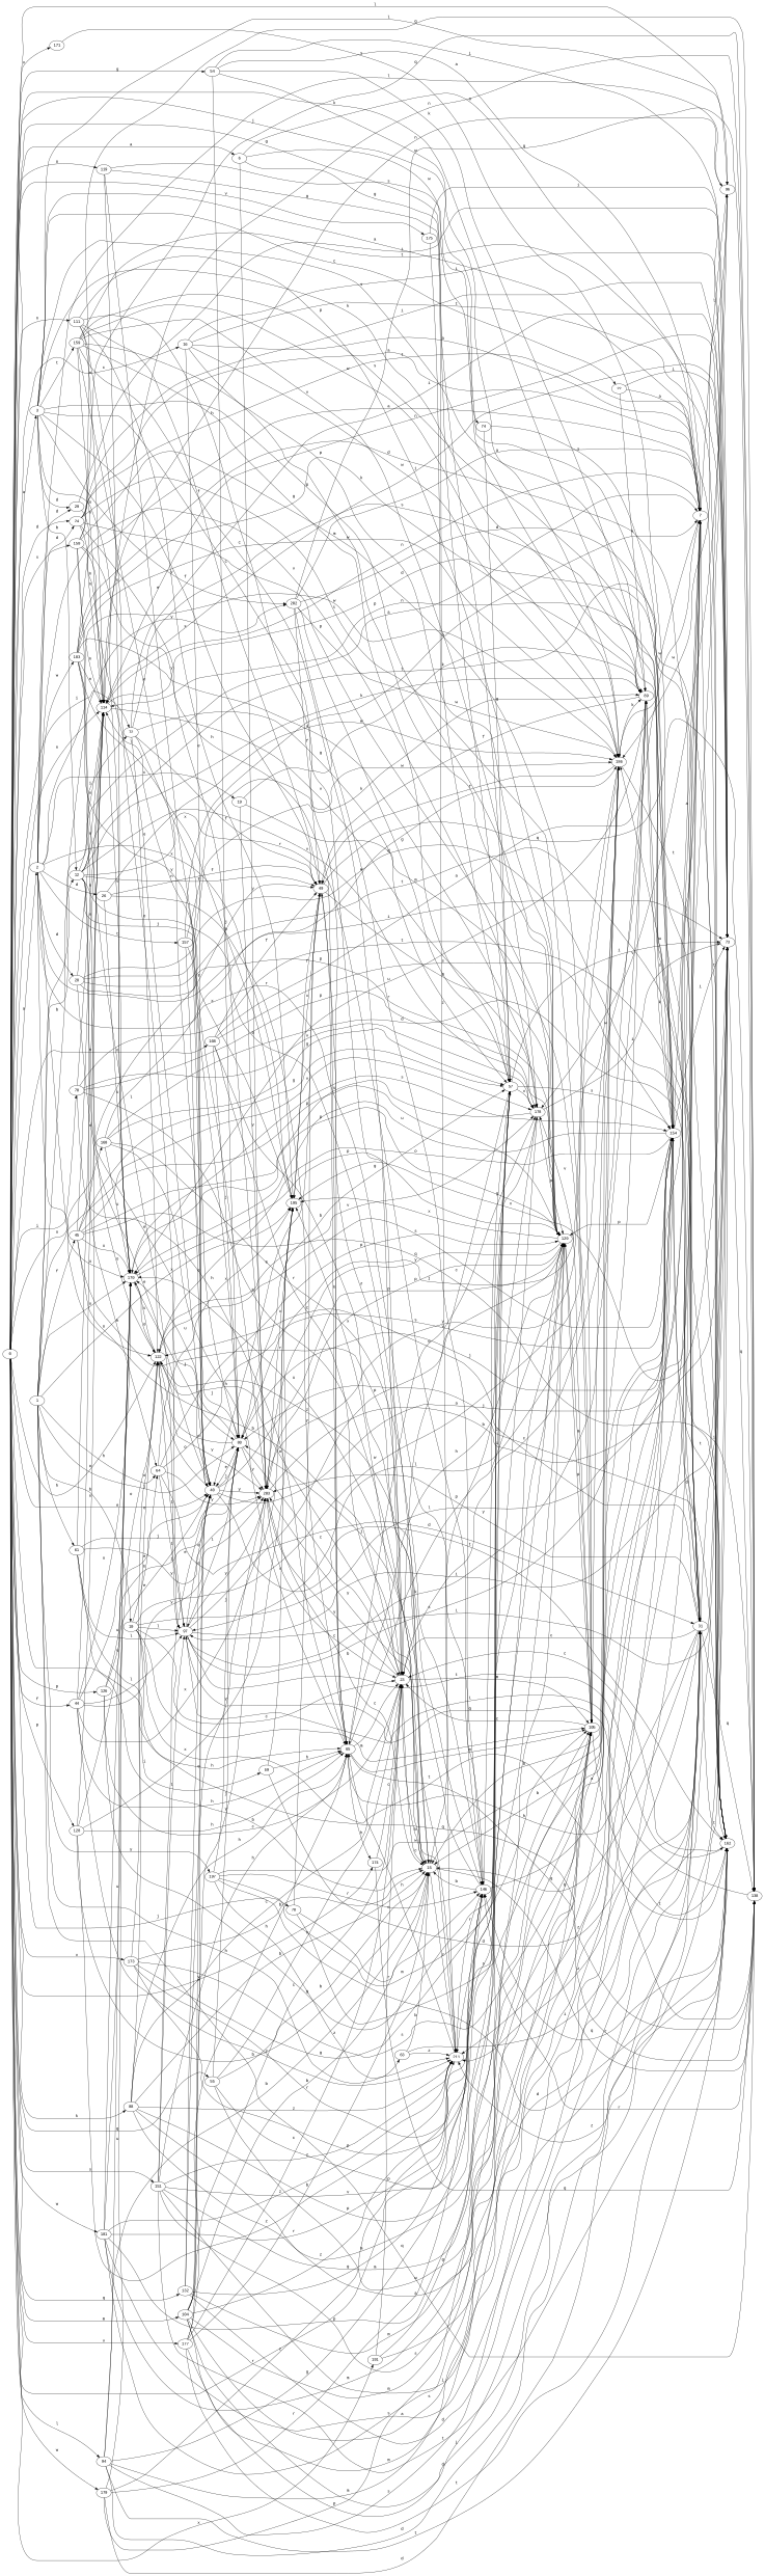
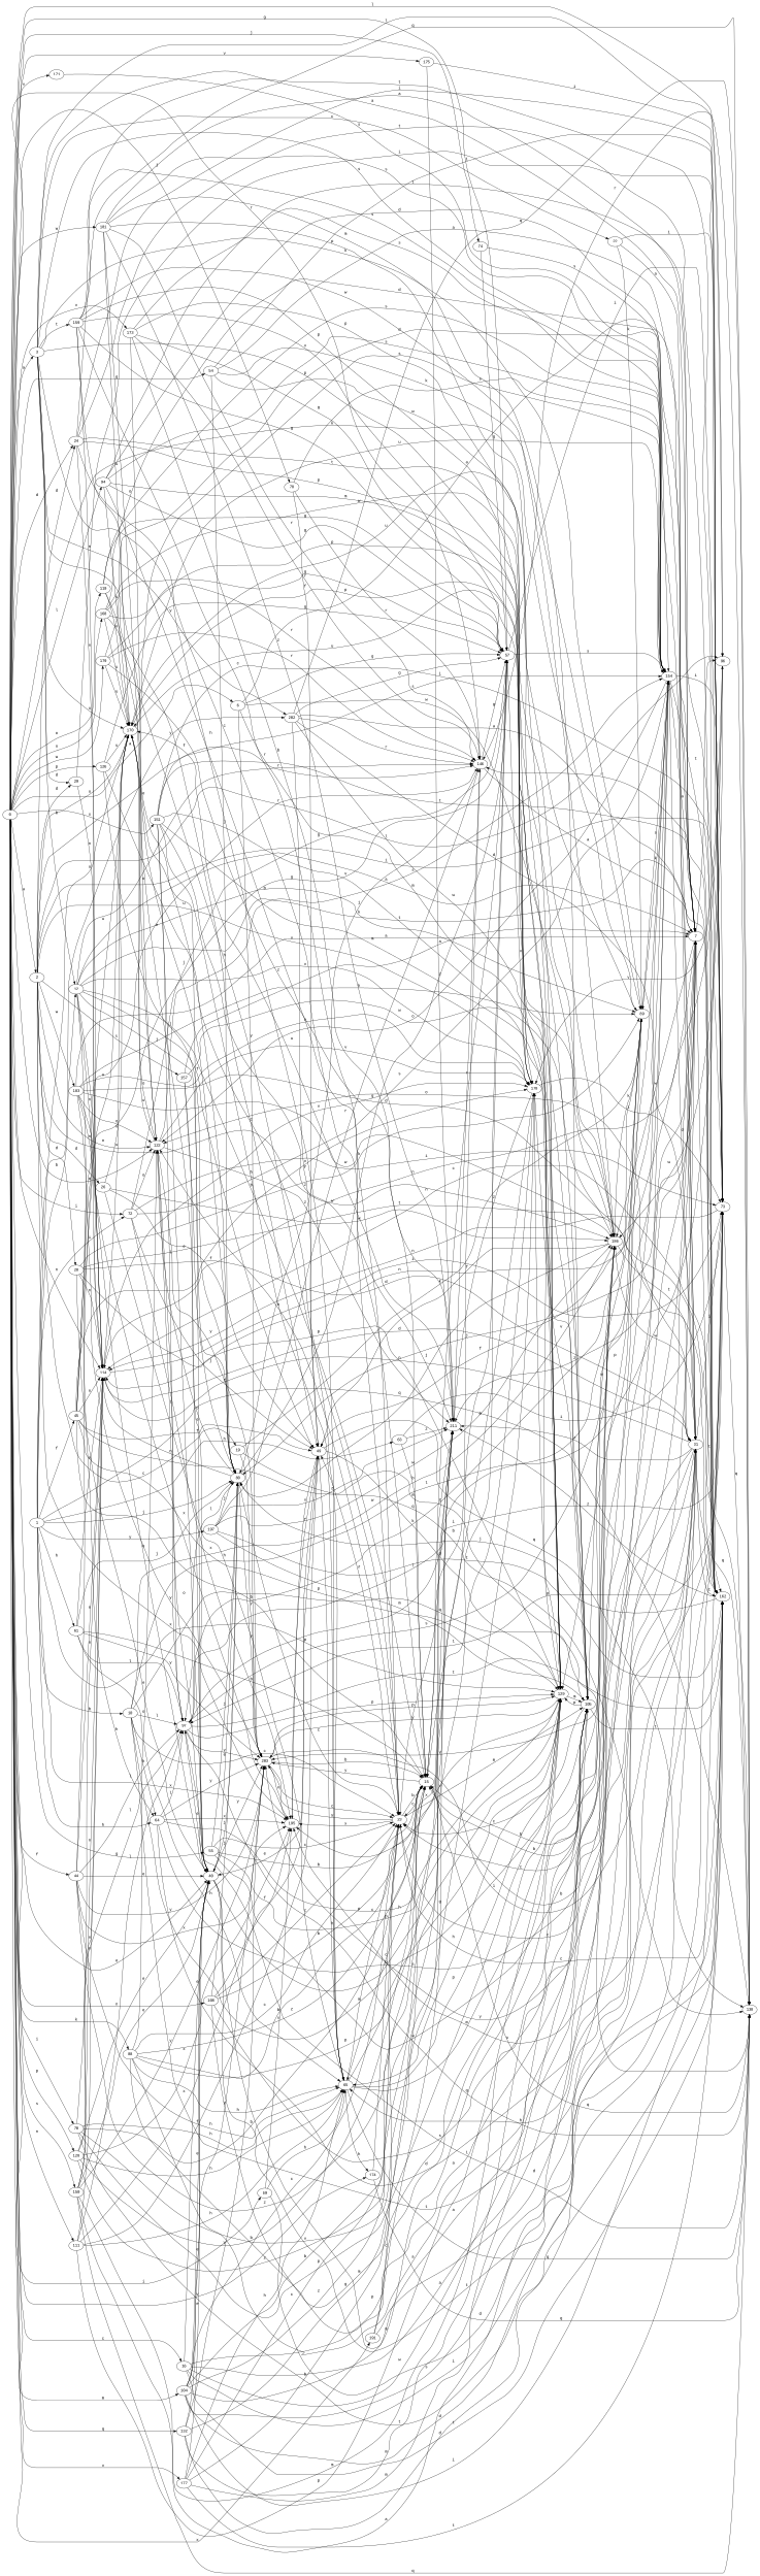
  strict digraph {
    fontname="Liberation Mono"
    rankdir=LR
    node [fontname="Liberation Mono"]
    edge [fontname="Liberation Mono"]
    0
    2
    3
    6
    16
    24
    40
    44
    54
    55
    57
    69
    70
    72
    74
    78
    88
    89
    94
    96
    104
    108
    111
    114
    119
    122
    126
    128
    132
    146
    150
    151
    168
    171
    173
    174
    175
    177
    179
    181
    191
    170
    195
    19
    26
    28
    29
    73
    157
    178
    183
    186
    12
    129
    202
    7
    22
    23
    49
    154
    159
    105
    203
    162
    138
    65
    80
    211
    97
    15
    31
    1
    10
    45
    61
    63
    64
    197
    0 -> 2 [label=a]
    0 -> 3 [label=a]
    0 -> 6 [label=a]
    0 -> 16 [label=c]
    0 -> 24 [label=d]
    0 -> 40 [label=e]
    0 -> 44 [label=f]
    0 -> 54 [label=g]
    0 -> 55 [label=g]
    0 -> 57 [label=g]
    0 -> 69 [label=i]
    0 -> 70 [label=i]
    0 -> 72 [label=i]
    0 -> 74 [label=j]
    0 -> 78 [label=j]
    0 -> 88 [label=k]
    0 -> 89 [label=k]
    0 -> 94 [label=l]
    0 -> 96 [label=l]
    0 -> 104 [label=m]
    0 -> 108 [label=n]
    0 -> 111 [label=n]
    0 -> 114 [label=n]
    0 -> 119 [label=o]
    0 -> 122 [label=o]
    0 -> 126 [label=p]
    0 -> 128 [label=p]
    0 -> 132 [label=q]
    0 -> 146 [label=r]
    0 -> 150 [label=s]
    0 -> 151 [label=s]
    0 -> 168 [label=u]
    0 -> 171 [label=v]
    0 -> 173 [label=v]
    0 -> 174 [label=v]
    0 -> 175 [label=v]
    0 -> 177 [label=v]
    0 -> 179 [label=w]
    0 -> 181 [label=w]
    0 -> 191 [label=x]
    2 -> 24 [label=d]
    2 -> 96 [label=l]
    2 -> 122 [label=o]
    2 -> 146 [label=r]
    2 -> 170 [label=u]
    2 -> 195 [label=x]
    2 -> 19 [label=c]
    2 -> 26 [label=d]
    2 -> 28 [label=d]
    2 -> 29 [label=d]
    2 -> 73 [label=i]
    2 -> 157 [label=t]
    2 -> 178 [label=v]
    2 -> 183 [label=w]
    2 -> 186 [label=w]
    3 -> 89 [label=k]
    3 -> 96 [label=l]
    3 -> 170 [label=u]
    3 -> 29 [label=d]
    3 -> 12 [label=b]
    3 -> 129 [label=p]
    3 -> 202 [label=y]
    3 -> 7 [label=a]
    3 -> 22 [label=c]
    3 -> 23 [label=c]
    3 -> 49 [label=f]
    3 -> 154 [label=s]
    3 -> 159 [label=t]
    6 -> 57 [label=g]
    6 -> 186 [label=w]
    6 -> 7 [label=a]
+   6 -> 105 [label=m]
    6 -> 203 [label=y]
    16 -> 40 [label=e]
    16 -> 73 [label=i]
    16 -> 186 [label=w]
    16 -> 129 [label=p]
    16 -> 7 [label=a]
    16 -> 162 [label=t]
    24 -> 114 [label=n]
    24 -> 73 [label=i]
    24 -> 129 [label=p]
    24 -> 105 [label=t]
    24 -> 162 [label=t]
    24 -> 138 [label=q]
    24 -> 65 [label=h]
    40 -> 122 [label=o]
    40 -> 129 [label=p]
    40 -> 7 [label=a]
    40 -> 203 [label=y]
    40 -> 162 [label=t]
    40 -> 80 [label=j]
    44 -> 40 [label=e]
    44 -> 114 [label=n]
    44 -> 170 [label=u]
    44 -> 195 [label=x]
    44 -> 203 [label=y]
    44 -> 65 [label=h]
    44 -> 211 [label=z]
    44 -> 97 [label=l]
    54 -> 89 [label=k]
    54 -> 73 [label=i]
    54 -> 186 [label=w]
    54 -> 7 [label=a]
    54 -> 80 [label=j]
    55 -> 186 [label=w]
    55 -> 129 [label=p]
    55 -> 23 [label=c]
    55 -> 80 [label=j]
    55 -> 15 [label=b]
    57 -> 73 [label=i]
    57 -> 178 [label=v]
    57 -> 23 [label=c]
    57 -> 154 [label=s]
    69 -> 195 [label=x]
    69 -> 65 [label=h]
    69 -> 31 [label=d]
    70 -> 114 [label=n]
    70 -> 178 [label=v]
    70 -> 129 [label=p]
    70 -> 162 [label=t]
    70 -> 65 [label=h]
    70 -> 15 [label=b]
    72 -> 57 [label=g]
    72 -> 122 [label=o]
    72 -> 195 [label=x]
    72 -> 73 [label=i]
    72 -> 49 [label=f]
    72 -> 154 [label=s]
    74 -> 57 [label=g]
    74 -> 154 [label=s]
    78 -> 146 [label=r]
    78 -> 49 [label=f]
    78 -> 154 [label=s]
    88 -> 122 [label=o]
    88 -> 129 [label=p]
    88 -> 7 [label=a]
    88 -> 23 [label=c]
    88 -> 105 [label=m]
    88 -> 65 [label=h]
    88 -> 211 [label=z]
    88 -> 15 [label=b]
    89 -> 170 [label=u]
    89 -> 23 [label=c]
    89 -> 49 [label=f]
    89 -> 154 [label=s]
    89 -> 97 [label=l]
    89 -> 15 [label=b]
    94 -> 57 [label=g]
    94 -> 170 [label=u]
    94 -> 154 [label=s]
    94 -> 105 [label=m]
    94 -> 162 [label=t]
    94 -> 15 [label=b]
    94 -> 31 [label=d]
    96 -> 114 [label=n]
    96 -> 178 [label=v]
    96 -> 186 [label=w]
    104 -> 40 [label=e]
    104 -> 73 [label=i]
    104 -> 23 [label=c]
    104 -> 154 [label=s]
    104 -> 105 [label=m]
    104 -> 203 [label=y]
    104 -> 211 [label=z]
    104 -> 15 [label=b]
    104 -> 31 [label=d]
    108 -> 7 [label=a]
    108 -> 23 [label=c]
    108 -> 49 [label=f]
    108 -> 154 [label=s]
    108 -> 80 [label=j]
    108 -> 15 [label=b]
    111 -> 114 [label=n]
    111 -> 195 [label=x]
    111 -> 129 [label=p]
    111 -> 49 [label=f]
    111 -> 65 [label=h]
    111 -> 97 [label=l]
    114 -> 170 [label=u]
    114 -> 73 [label=i]
    114 -> 178 [label=v]
    114 -> 31 [label=d]
    119 -> 40 [label=e]
    119 -> 57 [label=g]
    119 -> 170 [label=u]
    119 -> 154 [label=s]
    122 -> 170 [label=u]
    122 -> 178 [label=v]
    122 -> 154 [label=s]
    122 -> 203 [label=y]
    122 -> 211 [label=z]
    122 -> 97 [label=l]
    126 -> 57 [label=g]
    126 -> 170 [label=u]
    126 -> 23 [label=c]
    126 -> 80 [label=j]
    128 -> 40 [label=e]
    128 -> 114 [label=n]
    128 -> 195 [label=x]
    128 -> 65 [label=h]
    128 -> 211 [label=z]
    128 -> 15 [label=b]
    132 -> 40 [label=e]
    132 -> 57 [label=g]
    132 -> 105 [label=m]
    132 -> 203 [label=y]
    132 -> 31 [label=d]
    146 -> 57 [label=g]
    146 -> 7 [label=a]
    146 -> 80 [label=j]
    146 -> 15 [label=b]
    150 -> 40 [label=e]
    150 -> 114 [label=n]
    150 -> 7 [label=a]
    150 -> 105 [label=m]
    150 -> 203 [label=y]
    150 -> 138 [label=q]
    150 -> 97 [label=l]
    151 -> 40 [label=e]
    151 -> 73 [label=i]
    151 -> 178 [label=v]
    151 -> 154 [label=s]
    151 -> 105 [label=m]
    151 -> 162 [label=t]
    151 -> 65 [label=h]
    151 -> 211 [label=z]
    151 -> 97 [label=l]
    168 -> 57 [label=g]
    168 -> 146 [label=r]
    168 -> 170 [label=u]
    168 -> 186 [label=w]
    168 -> 65 [label=h]
    168 -> 31 [label=d]
    171 -> 154 [label=s]
    173 -> 57 [label=g]
    173 -> 122 [label=o]
    173 -> 146 [label=r]
    173 -> 129 [label=p]
    173 -> 154 [label=s]
    173 -> 15 [label=b]
    174 -> 23 [label=c]
    174 -> 138 [label=q]
    175 -> 73 [label=i]
    175 -> 211 [label=z]
    177 -> 40 [label=e]
    177 -> 23 [label=c]
    177 -> 105 [label=m]
    177 -> 162 [label=t]
    177 -> 65 [label=h]
    177 -> 15 [label=b]
    179 -> 146 [label=r]
    179 -> 170 [label=u]
    179 -> 129 [label=p]
    179 -> 211 [label=z]
    179 -> 31 [label=d]
    181 -> 122 [label=o]
    181 -> 146 [label=r]
    181 -> 170 [label=u]
    181 -> 129 [label=p]
    181 -> 7 [label=a]
    181 -> 154 [label=s]
    181 -> 105 [label=m]
    181 -> 211 [label=z]
    191 -> 57 [label=g]
    191 -> 23 [label=c]
    191 -> 31 [label=d]
    170 -> 122 [label=o]
    170 -> 129 [label=p]
    170 -> 154 [label=s]
    170 -> 80 [label=j]
    195 -> 49 [label=f]
    19 -> 89 [label=k]
    19 -> 105 [label=m]
    19 -> 203 [label=y]
    26 -> 170 [label=u]
    26 -> 186 [label=w]
    26 -> 49 [label=f]
    26 -> 65 [label=h]
    28 -> 40 [label=e]
    28 -> 89 [label=k]
    28 -> 114 [label=n]
    28 -> 129 [label=p]
    28 -> 162 [label=t]
    28 -> 31 [label=d]
    29 -> 114 [label=n]
    29 -> 73 [label=i]
    73 -> 114 [label=n]
    73 -> 195 [label=x]
    73 -> 138 [label=q]
    73 -> 97 [label=l]
    157 -> 40 [label=e]
    157 -> 186 [label=w]
    157 -> 7 [label=a]
    157 -> 80 [label=j]
    178 -> 170 [label=u]
    178 -> 73 [label=i]
    178 -> 129 [label=p]
    178 -> 211 [label=z]
    178 -> 15 [label=b]
    183 -> 89 [label=k]
    183 -> 114 [label=n]
    183 -> 122 [label=o]
    183 -> 195 [label=x]
    183 -> 178 [label=v]
    183 -> 186 [label=w]
    183 -> 7 [label=a]
    183 -> 203 [label=y]
    183 -> 31 [label=d]
    186 -> 89 [label=k]
    186 -> 49 [label=f]
    186 -> 203 [label=y]
    186 -> 162 [label=t]
    186 -> 80 [label=j]
    186 -> 15 [label=b]
    12 -> 40 [label=e]
    12 -> 89 [label=k]
    12 -> 114 [label=n]
    12 -> 146 [label=r]
    12 -> 178 [label=v]
    12 -> 7 [label=a]
    12 -> 49 [label=f]
    12 -> 162 [label=t]
    12 -> 80 [label=j]
    12 -> 15 [label=b]
    12 -> 64 [label=h]
    129 -> 195 [label=x]
    129 -> 105 [label=m]
    129 -> 203 [label=y]
    129 -> 65 [label=h]
    202 -> 57 [label=g]
    202 -> 146 [label=r]
    202 -> 186 [label=w]
    202 -> 7 [label=a]
    202 -> 49 [label=f]
    202 -> 138 [label=q]
    202 -> 31 [label=d]
    7 -> 96 [label=l]
    7 -> 114 [label=n]
    7 -> 186 [label=w]
    7 -> 162 [label=t]
    7 -> 80 [label=j]
    7 -> 211 [label=z]
    22 -> 89 [label=k]
    22 -> 73 [label=i]
    22 -> 7 [label=a]
    23 -> 122 [label=o]
    23 -> 195 [label=x]
    23 -> 49 [label=f]
    23 -> 105 [label=m]
    23 -> 203 [label=y]
    23 -> 15 [label=b]
    49 -> 40 [label=e]
    49 -> 195 [label=x]
    49 -> 129 [label=p]
    49 -> 138 [label=q]
    49 -> 65 [label=h]
    154 -> 89 [label=k]
    154 -> 122 [label=o]
    154 -> 170 [label=u]
    154 -> 73 [label=i]
    154 -> 129 [label=p]
    154 -> 7 [label=a]
    154 -> 162 [label=t]
    154 -> 31 [label=d]
    159 -> 40 [label=e]
    159 -> 57 [label=g]
    159 -> 114 [label=n]
    159 -> 178 [label=v]
    159 -> 186 [label=w]
    159 -> 129 [label=p]
    159 -> 23 [label=c]
    159 -> 154 [label=s]
    159 -> 162 [label=t]
    105 -> 178 [label=v]
    105 -> 186 [label=w]
    105 -> 129 [label=p]
    105 -> 23 [label=c]
    105 -> 162 [label=t]
    203 -> 195 [label=x]
    203 -> 73 [label=i]
    203 -> 129 [label=p]
    203 -> 23 [label=c]
    203 -> 15 [label=b]
    162 -> 146 [label=r]
    162 -> 23 [label=c]
    162 -> 80 [label=j]
    162 -> 211 [label=z]
    138 -> 114 [label=n]
    138 -> 146 [label=r]
    138 -> 97 [label=l]
    65 -> 174 [label=h]
    65 -> 178 [label=v]
    65 -> 129 [label=p]
    65 -> 23 [label=c]
    65 -> 105 [label=m]
    65 -> 138 [label=q]
    80 -> 40 [label=e]
    80 -> 57 [label=g]
    80 -> 114 [label=n]
    80 -> 122 [label=o]
    80 -> 170 [label=u]
    80 -> 23 [label=c]
    80 -> 203 [label=y]
    80 -> 97 [label=l]
    211 -> 146 [label=r]
    211 -> 170 [label=u]
    211 -> 65 [label=h]
    97 -> 40 [label=e]
    97 -> 89 [label=k]
    97 -> 73 [label=i]
    97 -> 129 [label=p]
    97 -> 154 [label=s]
    97 -> 203 [label=y]
    97 -> 162 [label=t]
    97 -> 138 [label=q]
    15 -> 23 [label=c]
    15 -> 203 [label=y]
    15 -> 138 [label=q]
    15 -> 211 [label=z]
    31 -> 114 [label=n]
    31 -> 122 [label=o]
    31 -> 73 [label=i]
    31 -> 186 [label=w]
    31 -> 23 [label=c]
    31 -> 203 [label=y]
    31 -> 162 [label=t]
    31 -> 138 [label=q]
    31 -> 65 [label=h]
    31 -> 211 [label=z]
    31 -> 15 [label=b]
    1 -> 72 [label=i]
    1 -> 170 [label=u]
    1 -> 195 [label=x]
    1 -> 12 [label=b]
    1 -> 129 [label=p]
    1 -> 202 [label=y]
    1 -> 138 [label=q]
    1 -> 80 [label=j]
    1 -> 10 [label=b]
    1 -> 45 [label=f]
    1 -> 61 [label=h]
    1 -> 63 [label=h]
    1 -> 64 [label=h]
    1 -> 197 [label=y]
    10 -> 96 [label=l]
    10 -> 186 [label=w]
    10 -> 23 [label=c]
    10 -> 105 [label=m]
    10 -> 162 [label=t]
    10 -> 138 [label=q]
    10 -> 97 [label=l]
    10 -> 64 [label=h]
    45 -> 57 [label=g]
    45 -> 114 [label=n]
    45 -> 146 [label=r]
    45 -> 170 [label=u]
    45 -> 178 [label=v]
    45 -> 129 [label=p]
    45 -> 49 [label=f]
    45 -> 138 [label=q]
    45 -> 15 [label=b]
    61 -> 114 [label=n]
    61 -> 203 [label=y]
    61 -> 65 [label=h]
    61 -> 80 [label=j]
    61 -> 97 [label=l]
    61 -> 15 [label=b]
    63 -> 73 [label=i]
    63 -> 211 [label=z]
    63 -> 15 [label=b]
    64 -> 195 [label=x]
    64 -> 129 [label=p]
    64 -> 154 [label=s]
    64 -> 203 [label=y]
    64 -> 97 [label=l]
    64 -> 31 [label=d]
    197 -> 146 [label=r]
    197 -> 186 [label=w]
    197 -> 105 [label=m]
    197 -> 162 [label=t]
    197 -> 80 [label=j]
    197 -> 211 [label=z]
  }
